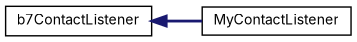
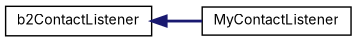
  digraph {
    rankdir=LR
    fontname=Inter
    node [color=black fillcolor=white fontname=Inter fontsize=10 shape=record style=filled]
-   n1 [height=0.2 label=b7ContactListener width=0.4]
+   n1 [height=0.2 label=b2ContactListener width=0.4]
    n2 [height=0.2 label=MyContactListener width=0.4]
    n1 -> n2 [color=midnightblue dir=back fontname=Inter fontsize=10 labelfontname=Helvetica labelfontsize=10 style=bold]
  }
